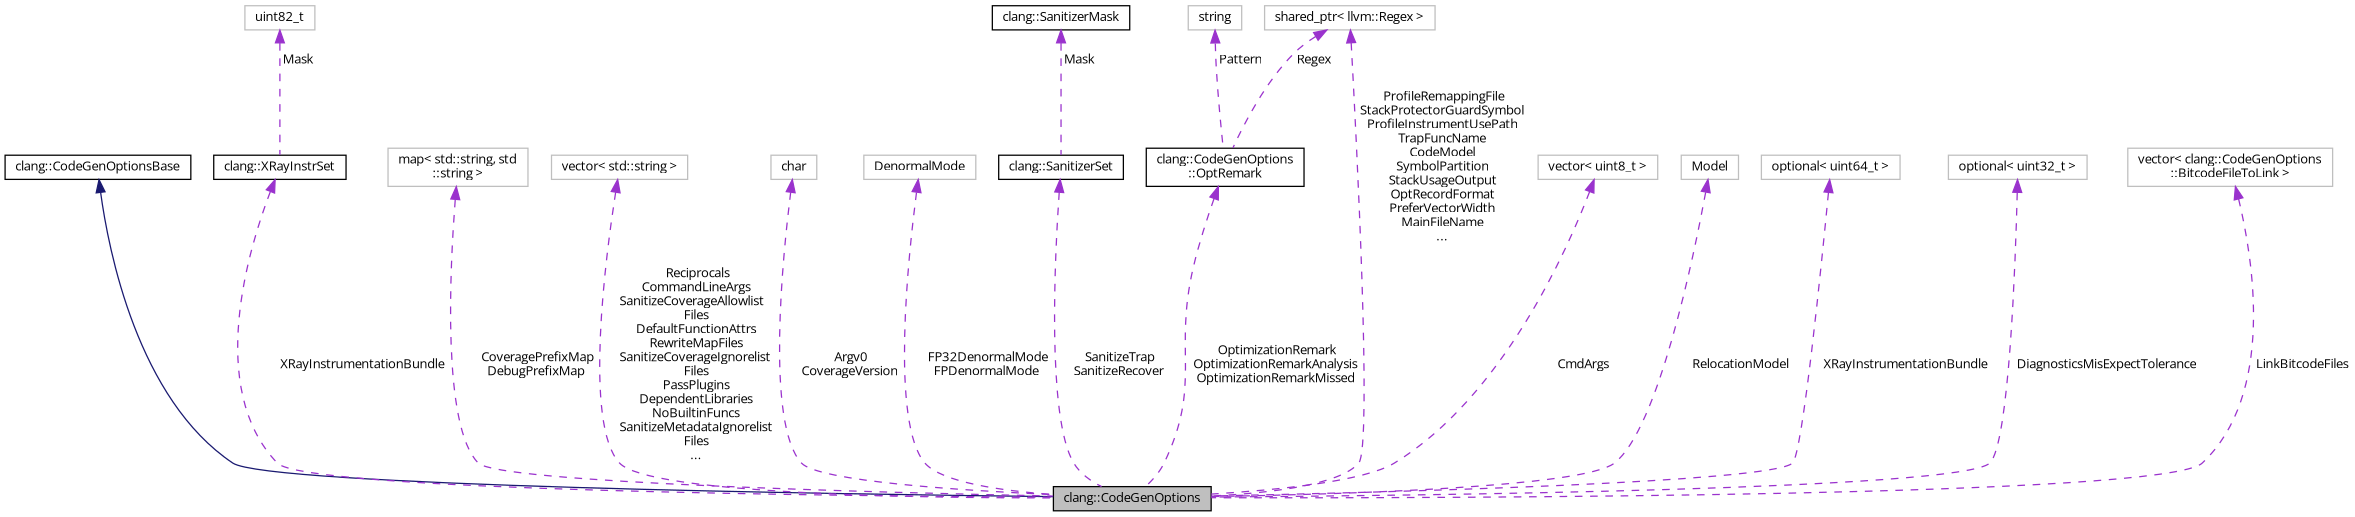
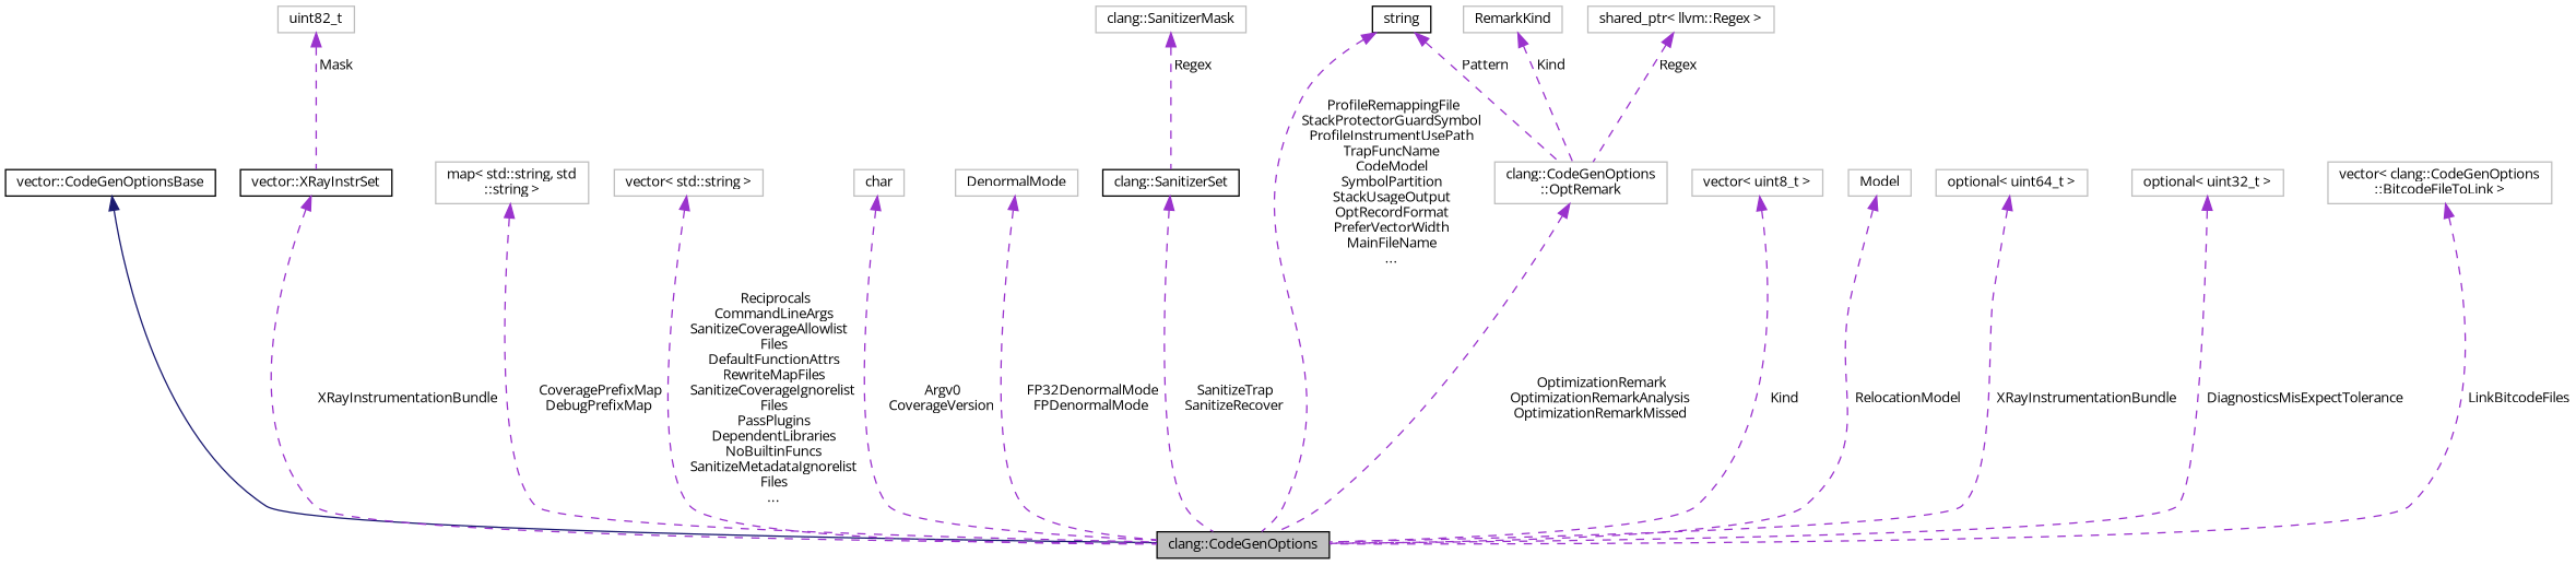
  digraph {
    fontname="Open Sans"
    rankdir=TB
    node [color=grey75 fontname="Open Sans" fontsize=10 shape=record]
    edge [color=darkorchid3 dir=back fontname="Open Sans" fontsize=10 labelfontname=Helvetica labelfontsize=10 style=dashed]
    n1 [color=black fillcolor=grey75 fontcolor=black height=0.2 label="clang::CodeGenOptions" style=filled width=0.4]
-   n2 [color=black height=0.2 label="clang::CodeGenOptionsBase" width=0.4]
-   n3 [color=black height=0.2 label="clang::XRayInstrSet" width=0.4]
+   n2 [color=black height=0.2 label="vector::CodeGenOptionsBase" width=0.4]
+   n3 [color=black height=0.2 label="vector::XRayInstrSet" width=0.4]
    n4 [height=0.2 label=uint82_t width=0.4]
    n5 [height=0.2 label="map\< std::string, std\l::string \>" width=0.4]
    n6 [height=0.2 label="vector\< std::string \>" width=0.4]
    n7 [height=0.2 label=char width=0.4]
    n8 [height=0.2 label=DenormalMode width=0.4]
    n9 [color=black height=0.2 label="clang::SanitizerSet" width=0.4]
-   n10 [color=black height=0.2 label="clang::SanitizerMask" width=0.4]
-   n11 [height=0.2 label=string width=0.4]
-   n12 [color=black height=0.2 label="clang::CodeGenOptions\l::OptRemark" width=0.4]
+   n10 [height=0.2 label="clang::SanitizerMask" width=0.4]
+   n11 [color=black height=0.2 label=string width=0.4]
+   n12 [height=0.2 label="clang::CodeGenOptions\l::OptRemark" width=0.4]
    n13 [height=0.2 label="vector\< uint8_t \>" width=0.4]
+   n14 [height=0.2 label=RemarkKind width=0.4]
    n15 [height=0.2 label="shared_ptr\< llvm::Regex \>" width=0.4]
    n16 [height=0.2 label=Model width=0.4]
    n17 [height=0.2 label="optional\< uint64_t \>" width=0.4]
    n18 [height=0.2 label="optional\< uint32_t \>" width=0.4]
    n19 [height=0.2 label="vector\< clang::CodeGenOptions\l::BitcodeFileToLink \>" width=0.4]
    n2 -> n1 [color=midnightblue style=solid]
    n3 -> n1 [label=" XRayInstrumentationBundle"]
    n4 -> n3 [label=" Mask"]
    n5 -> n1 [label=" CoveragePrefixMap\nDebugPrefixMap"]
    n6 -> n1 [label=" Reciprocals\nCommandLineArgs\nSanitizeCoverageAllowlist\lFiles\nDefaultFunctionAttrs\nRewriteMapFiles\nSanitizeCoverageIgnorelist\lFiles\nPassPlugins\nDependentLibraries\nNoBuiltinFuncs\nSanitizeMetadataIgnorelist\lFiles\n..."]
    n7 -> n1 [label=" Argv0\nCoverageVersion"]
    n8 -> n1 [label=" FP32DenormalMode\nFPDenormalMode"]
    n9 -> n1 [label=" SanitizeTrap\nSanitizeRecover"]
-   n10 -> n9 [label=" Mask"]
-   n15 -> n1 [label=" ProfileRemappingFile\nStackProtectorGuardSymbol\nProfileInstrumentUsePath\nTrapFuncName\nCodeModel\nSymbolPartition\nStackUsageOutput\nOptRecordFormat\nPreferVectorWidth\nMainFileName\n..."]
+   n10 -> n9 [label=" Regex"]
+   n11 -> n1 [label=" ProfileRemappingFile\nStackProtectorGuardSymbol\nProfileInstrumentUsePath\nTrapFuncName\nCodeModel\nSymbolPartition\nStackUsageOutput\nOptRecordFormat\nPreferVectorWidth\nMainFileName\n..."]
    n11 -> n12 [label=" Pattern"]
    n12 -> n1 [label=" OptimizationRemark\nOptimizationRemarkAnalysis\nOptimizationRemarkMissed"]
-   n13 -> n1 [label=" CmdArgs"]
+   n13 -> n1 [label=" Kind"]
+   n14 -> n12 [label=" Kind"]
    n15 -> n12 [label=" Regex"]
    n16 -> n1 [label=" RelocationModel"]
    n17 -> n1 [label=" XRayInstrumentationBundle"]
    n18 -> n1 [label=" DiagnosticsMisExpectTolerance"]
    n19 -> n1 [label=" LinkBitcodeFiles"]
  }
